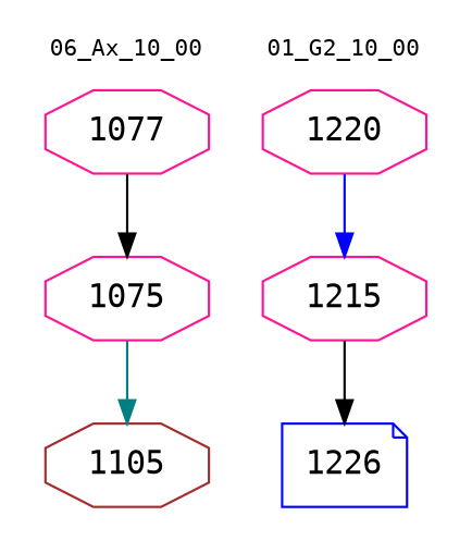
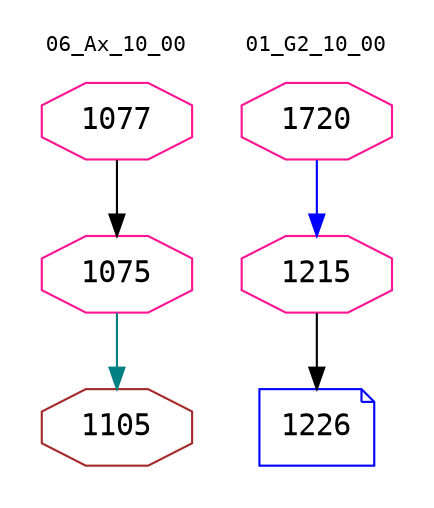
  digraph {
    fontname="DejaVu Sans Mono"
    node [color=deeppink fontname="DejaVu Sans Mono" shape=octagon]
    edge [color=black fontname="DejaVu Sans Mono"]
    n1 [label=1077]
    n2 [label=1075]
    n3 [color=brown label=1105]
-   n4 [label=1220]
+   n4 [label=1720]
    n5 [label=1215]
    n6 [color=blue label=1226 shape=note]
    subgraph cluster_1 {
      color=white
      fontsize=10
      label="06_Ax_10_00"
      n1
      n2
      n3
    }
    subgraph cluster_2 {
      color=white
      fontsize=10
      label="01_G2_10_00"
      n4
      n5
      n6
    }
    n1 -> n2
    n2 -> n3 [color=teal]
    n4 -> n5 [color=blue]
    n5 -> n6
  }
